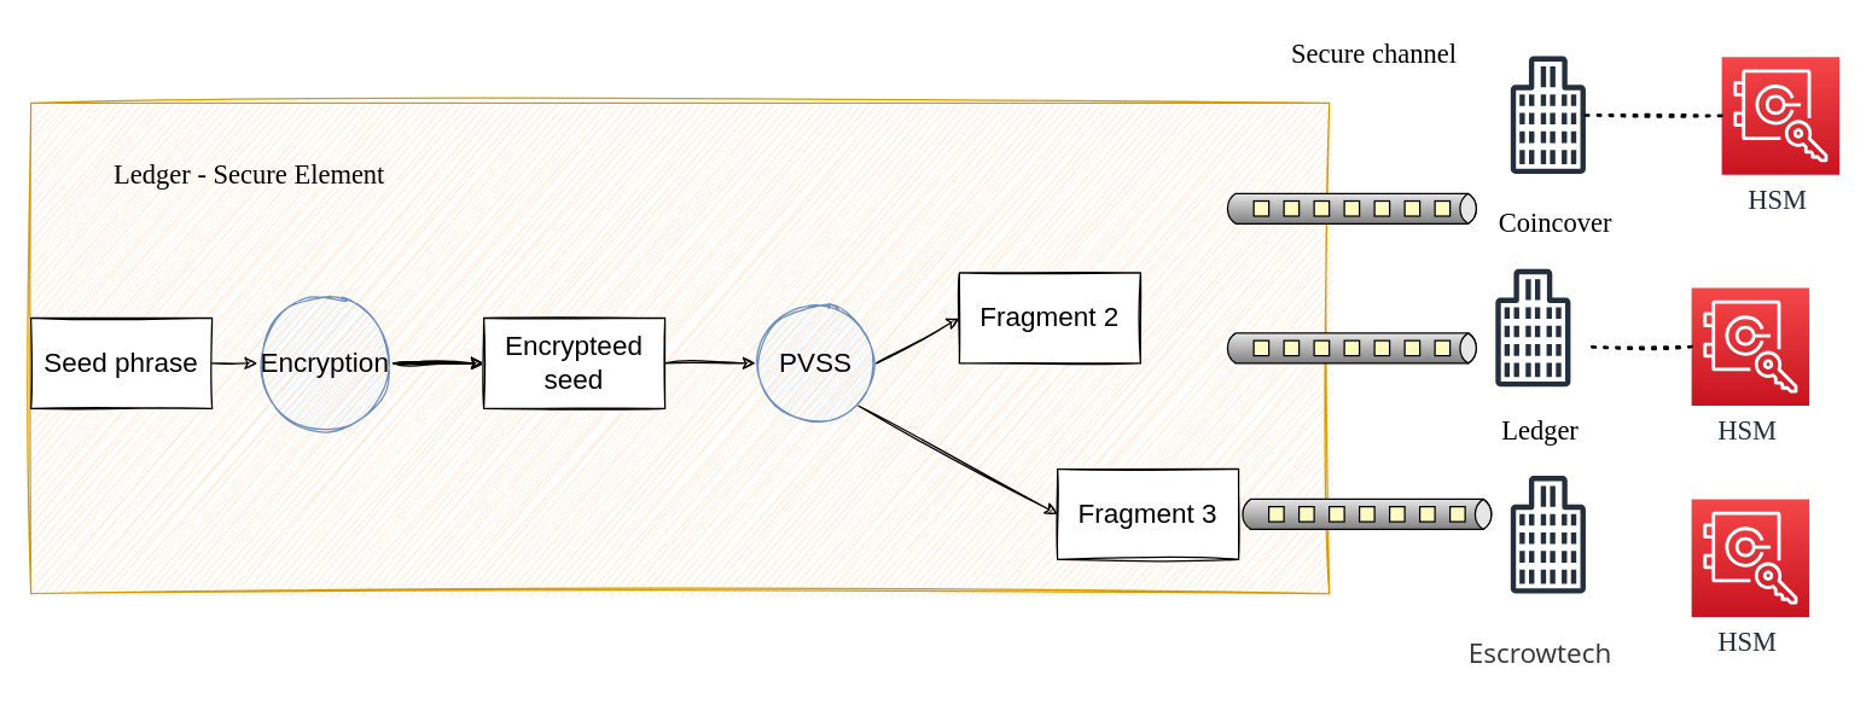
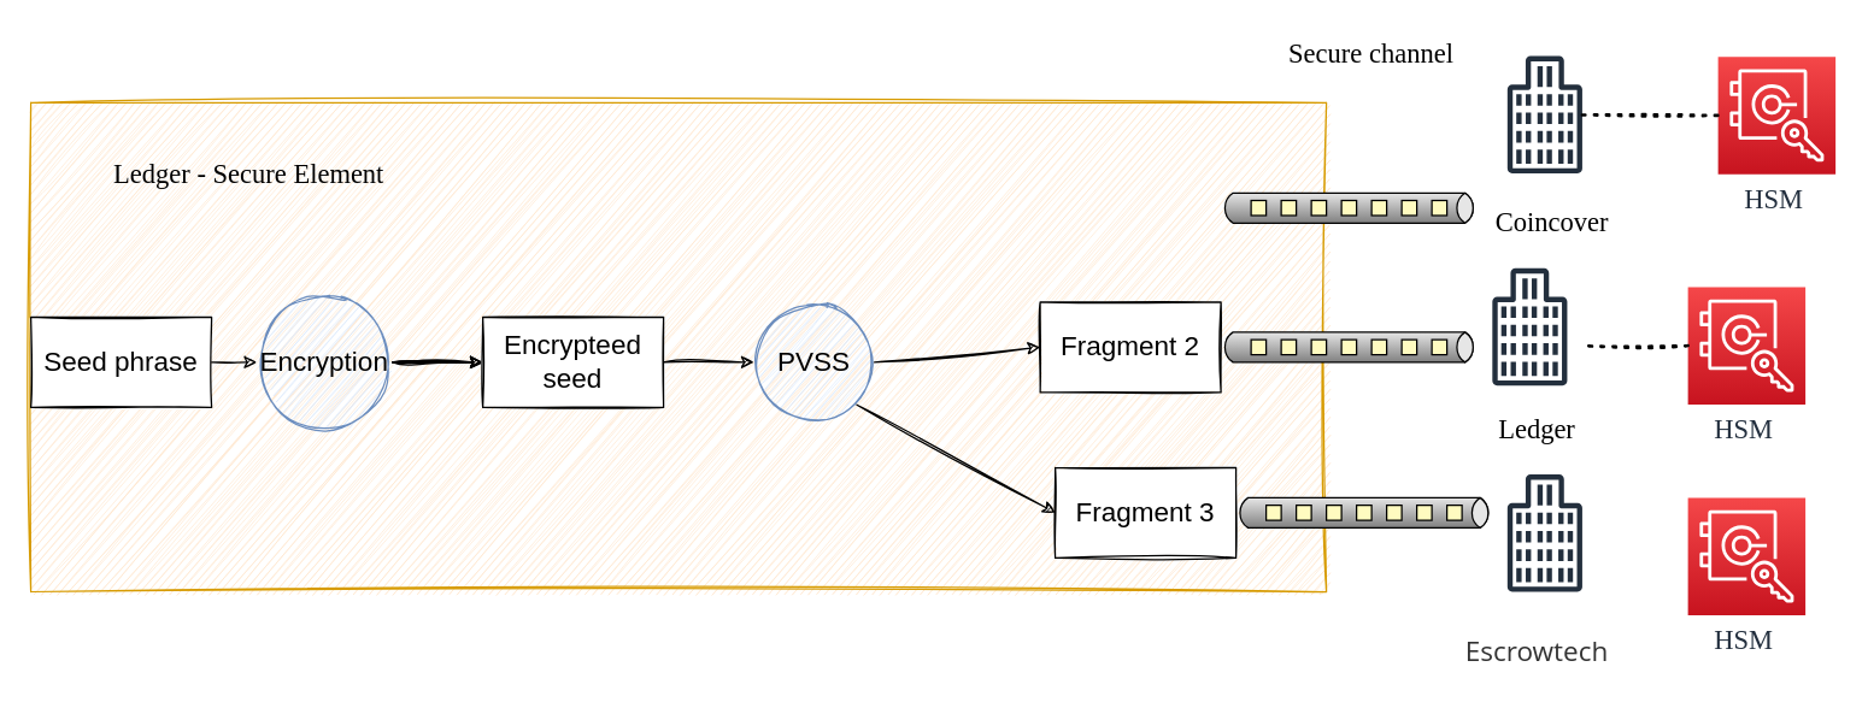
  <mxCell id="0" />
  <mxCell id="1" parent="0" />
  <mxCell id="2" value="" style="rounded=0;whiteSpace=wrap;html=1;sketch=1;hachureGap=4;jiggle=2;fontFamily=Architects Daughter;fontSource=https%3A%2F%2Ffonts.googleapis.com%2Fcss%3Ffamily%3DArchitects%2BDaughter;fontSize=18;fillColor=#ffe6cc;strokeColor=#d79b00;" vertex="1" parent="1"><mxGeometry y="67.5" width="860" height="325" as="geometry" x="20" /></mxCell>
  <mxCell id="3" value="Seed phrase" style="rounded=0;whiteSpace=wrap;html=1;sketch=1;fontSize=18;" vertex="1" parent="1"><mxGeometry y="210" width="120" height="60" as="geometry" x="20" /></mxCell>
  <mxCell id="4" value="" style="endArrow=classic;html=1;rounded=0;exitX=1;exitY=0.5;exitDx=0;exitDy=0;sketch=1;entryX=0;entryY=0.5;entryDx=0;entryDy=0;fontSize=18;" edge="1" parent="1" source="3" target="8"><mxGeometry width="50" height="50" relative="1" as="geometry"><mxPoint x="150" y="280" as="sourcePoint" /><mxPoint x="210" y="240" as="targetPoint" /></mxGeometry></mxCell>
  <mxCell id="5" value="" style="edgeStyle=orthogonalEdgeStyle;rounded=0;sketch=1;hachureGap=4;jiggle=2;orthogonalLoop=1;jettySize=auto;html=1;fontFamily=Architects Daughter;fontSource=https%3A%2F%2Ffonts.googleapis.com%2Fcss%3Ffamily%3DArchitects%2BDaughter;fontSize=18;" edge="1" parent="1" source="8" target="10"><mxGeometry relative="1" as="geometry" /></mxCell>
  <mxCell id="6" value="" style="edgeStyle=orthogonalEdgeStyle;rounded=0;sketch=1;hachureGap=4;jiggle=2;orthogonalLoop=1;jettySize=auto;html=1;fontFamily=Architects Daughter;fontSource=https%3A%2F%2Ffonts.googleapis.com%2Fcss%3Ffamily%3DArchitects%2BDaughter;fontSize=18;" edge="1" parent="1" source="8" target="10"><mxGeometry relative="1" as="geometry" /></mxCell>
  <mxCell id="7" value="" style="edgeStyle=orthogonalEdgeStyle;rounded=0;sketch=1;hachureGap=4;jiggle=2;orthogonalLoop=1;jettySize=auto;html=1;fontFamily=Architects Daughter;fontSource=https%3A%2F%2Ffonts.googleapis.com%2Fcss%3Ffamily%3DArchitects%2BDaughter;fontSize=18;" edge="1" parent="1" source="8" target="10"><mxGeometry relative="1" as="geometry" /></mxCell>
  <mxCell id="8" value="Encryption" style="ellipse;whiteSpace=wrap;html=1;aspect=fixed;sketch=1;fillColor=#dae8fc;strokeColor=#6c8ebf;fontSize=18;" vertex="1" parent="1"><mxGeometry x="170" y="195" width="90" height="90" as="geometry" /></mxCell>
  <mxCell id="9" value="" style="endArrow=classic;html=1;rounded=0;entryX=0;entryY=0.5;entryDx=0;entryDy=0;sketch=1;fontSize=18;" edge="1" parent="1" target="10"><mxGeometry width="50" height="50" relative="1" as="geometry"><mxPoint x="260" y="240" as="sourcePoint" /><mxPoint x="350" y="240" as="targetPoint" /></mxGeometry></mxCell>
  <mxCell id="10" value="Encrypteed seed" style="rounded=0;whiteSpace=wrap;html=1;sketch=1;fontSize=18;" vertex="1" parent="1"><mxGeometry x="320" y="210" width="120" height="60" as="geometry" /></mxCell>
- <mxCell id="11" value="Fragment 2" style="rounded=0;whiteSpace=wrap;html=1;sketch=1;fontSize=18;" vertex="1" parent="1"><mxGeometry x="635" y="180" width="120" height="60" as="geometry" /></mxCell>
+ <mxCell id="11" value="Fragment 2" style="rounded=0;whiteSpace=wrap;html=1;sketch=1;fontSize=18;" vertex="1" parent="1"><mxGeometry x="690" y="200" width="120" height="60" as="geometry" /></mxCell>
  <mxCell id="12" value="Fragment 3" style="rounded=0;whiteSpace=wrap;html=1;sketch=1;fontSize=18;" vertex="1" parent="1"><mxGeometry x="700" y="310" width="120" height="60" as="geometry" /></mxCell>
  <mxCell id="13" value="PVSS" style="ellipse;whiteSpace=wrap;html=1;aspect=fixed;sketch=1;fillColor=#dae8fc;strokeColor=#6c8ebf;fontSize=18;" vertex="1" parent="1"><mxGeometry x="500" y="200" width="80" height="80" as="geometry" /></mxCell>
  <mxCell id="14" value="" style="endArrow=classic;html=1;rounded=0;sketch=1;hachureGap=4;jiggle=2;fontFamily=Architects Daughter;fontSource=https%3A%2F%2Ffonts.googleapis.com%2Fcss%3Ffamily%3DArchitects%2BDaughter;fontSize=18;exitX=1;exitY=0.5;exitDx=0;exitDy=0;entryX=0;entryY=0.5;entryDx=0;entryDy=0;" edge="1" parent="1" source="10" target="13"><mxGeometry width="50" height="50" relative="1" as="geometry"><mxPoint x="450" y="200" as="sourcePoint" /><mxPoint x="500" y="150" as="targetPoint" /></mxGeometry></mxCell>
  <mxCell id="15" value="Ledger - Secure Element" style="text;html=1;strokeColor=none;fillColor=none;align=center;verticalAlign=middle;whiteSpace=wrap;rounded=0;sketch=1;hachureGap=4;jiggle=2;fontFamily=Architects Daughter;fontSource=https%3A%2F%2Ffonts.googleapis.com%2Fcss%3Ffamily%3DArchitects%2BDaughter;fontSize=18;" vertex="1" parent="1"><mxGeometry x="30" y="100" width="270" height="30" as="geometry" /></mxCell>
  <mxCell id="16" value="" style="endArrow=classic;html=1;rounded=0;sketch=1;hachureGap=4;jiggle=2;fontFamily=Architects Daughter;fontSource=https%3A%2F%2Ffonts.googleapis.com%2Fcss%3Ffamily%3DArchitects%2BDaughter;fontSize=18;exitX=1;exitY=0.5;exitDx=0;exitDy=0;entryX=0;entryY=0.5;entryDx=0;entryDy=0;" edge="1" parent="1" source="13" target="11"><mxGeometry width="50" height="50" relative="1" as="geometry"><mxPoint x="640" y="310" as="sourcePoint" /><mxPoint x="690" y="260" as="targetPoint" /></mxGeometry></mxCell>
  <mxCell id="17" value="" style="endArrow=classic;html=1;rounded=0;sketch=1;hachureGap=4;jiggle=2;fontFamily=Architects Daughter;fontSource=https%3A%2F%2Ffonts.googleapis.com%2Fcss%3Ffamily%3DArchitects%2BDaughter;fontSize=18;exitX=1;exitY=1;exitDx=0;exitDy=0;entryX=0;entryY=0.5;entryDx=0;entryDy=0;" edge="1" parent="1" source="13" target="12"><mxGeometry width="50" height="50" relative="1" as="geometry"><mxPoint x="640" y="390" as="sourcePoint" /><mxPoint x="690" y="340" as="targetPoint" /></mxGeometry></mxCell>
  <mxCell id="18" value="HSM&amp;nbsp;" style="sketch=0;points=[[0,0,0],[0.25,0,0],[0.5,0,0],[0.75,0,0],[1,0,0],[0,1,0],[0.25,1,0],[0.5,1,0],[0.75,1,0],[1,1,0],[0,0.25,0],[0,0.5,0],[0,0.75,0],[1,0.25,0],[1,0.5,0],[1,0.75,0]];outlineConnect=0;fontColor=#232F3E;gradientColor=#F54749;gradientDirection=north;fillColor=#C7131F;strokeColor=#ffffff;dashed=0;verticalLabelPosition=bottom;verticalAlign=top;align=center;html=1;fontSize=18;fontStyle=0;aspect=fixed;shape=mxgraph.aws4.resourceIcon;resIcon=mxgraph.aws4.cloudhsm;hachureGap=4;jiggle=2;fontFamily=Architects Daughter;fontSource=https%3A%2F%2Ffonts.googleapis.com%2Fcss%3Ffamily%3DArchitects%2BDaughter;" vertex="1" parent="1"><mxGeometry x="1140" y="37" width="78" height="78" as="geometry" /></mxCell>
  <mxCell id="19" value="" style="strokeWidth=1;outlineConnect=0;dashed=0;align=center;html=1;fontSize=18;shape=mxgraph.eip.dataChannel;verticalLabelPosition=bottom;labelBackgroundColor=#ffffff;verticalAlign=top;" vertex="1" parent="1"><mxGeometry x="810" y="85" width="170" height="105" as="geometry" /></mxCell>
  <mxCell id="20" value="" style="strokeWidth=1;outlineConnect=0;dashed=0;align=center;html=1;fontSize=18;shape=mxgraph.eip.dataChannel;verticalLabelPosition=bottom;labelBackgroundColor=#ffffff;verticalAlign=top;" vertex="1" parent="1"><mxGeometry x="810" y="177.5" width="170" height="105" as="geometry" /></mxCell>
  <mxCell id="21" value="" style="strokeWidth=1;outlineConnect=0;dashed=0;align=center;html=1;fontSize=18;shape=mxgraph.eip.dataChannel;verticalLabelPosition=bottom;labelBackgroundColor=#ffffff;verticalAlign=top;" vertex="1" parent="1"><mxGeometry x="820" y="287.5" width="170" height="105" as="geometry" /></mxCell>
  <mxCell id="22" value="HSM&amp;nbsp;" style="sketch=0;points=[[0,0,0],[0.25,0,0],[0.5,0,0],[0.75,0,0],[1,0,0],[0,1,0],[0.25,1,0],[0.5,1,0],[0.75,1,0],[1,1,0],[0,0.25,0],[0,0.5,0],[0,0.75,0],[1,0.25,0],[1,0.5,0],[1,0.75,0]];outlineConnect=0;fontColor=#232F3E;gradientColor=#F54749;gradientDirection=north;fillColor=#C7131F;strokeColor=#ffffff;dashed=0;verticalLabelPosition=bottom;verticalAlign=top;align=center;html=1;fontSize=18;fontStyle=0;aspect=fixed;shape=mxgraph.aws4.resourceIcon;resIcon=mxgraph.aws4.cloudhsm;hachureGap=4;jiggle=2;fontFamily=Architects Daughter;fontSource=https%3A%2F%2Ffonts.googleapis.com%2Fcss%3Ffamily%3DArchitects%2BDaughter;" vertex="1" parent="1"><mxGeometry x="1120" y="190" width="78" height="78" as="geometry" /></mxCell>
  <mxCell id="23" value="HSM&amp;nbsp;" style="sketch=0;points=[[0,0,0],[0.25,0,0],[0.5,0,0],[0.75,0,0],[1,0,0],[0,1,0],[0.25,1,0],[0.5,1,0],[0.75,1,0],[1,1,0],[0,0.25,0],[0,0.5,0],[0,0.75,0],[1,0.25,0],[1,0.5,0],[1,0.75,0]];outlineConnect=0;fontColor=#232F3E;gradientColor=#F54749;gradientDirection=north;fillColor=#C7131F;strokeColor=#ffffff;dashed=0;verticalLabelPosition=bottom;verticalAlign=top;align=center;html=1;fontSize=18;fontStyle=0;aspect=fixed;shape=mxgraph.aws4.resourceIcon;resIcon=mxgraph.aws4.cloudhsm;hachureGap=4;jiggle=2;fontFamily=Architects Daughter;fontSource=https%3A%2F%2Ffonts.googleapis.com%2Fcss%3Ffamily%3DArchitects%2BDaughter;" vertex="1" parent="1"><mxGeometry x="1120" y="330" width="78" height="78" as="geometry" /></mxCell>
  <mxCell id="24" value="Secure channel" style="text;html=1;strokeColor=none;fillColor=none;align=center;verticalAlign=middle;whiteSpace=wrap;rounded=0;sketch=0;hachureGap=4;jiggle=2;fontFamily=Architects Daughter;fontSource=https%3A%2F%2Ffonts.googleapis.com%2Fcss%3Ffamily%3DArchitects%2BDaughter;fontSize=18;" vertex="1" parent="1"><mxGeometry x="820" y="20" width="180" height="30" as="geometry" /></mxCell>
  <mxCell id="25" value="" style="sketch=0;outlineConnect=0;fontColor=#232F3E;gradientColor=none;fillColor=#232F3D;strokeColor=none;dashed=0;verticalLabelPosition=bottom;verticalAlign=top;align=center;html=1;fontSize=18;fontStyle=0;aspect=fixed;pointerEvents=1;shape=mxgraph.aws4.office_building;hachureGap=4;jiggle=2;fontFamily=Architects Daughter;fontSource=https%3A%2F%2Ffonts.googleapis.com%2Fcss%3Ffamily%3DArchitects%2BDaughter;" vertex="1" parent="1"><mxGeometry x="1000" y="36.5" width="50" height="78" as="geometry" /></mxCell>
  <mxCell id="26" value="" style="sketch=0;outlineConnect=0;fontColor=#232F3E;gradientColor=none;fillColor=#232F3D;strokeColor=none;dashed=0;verticalLabelPosition=bottom;verticalAlign=top;align=center;html=1;fontSize=18;fontStyle=0;aspect=fixed;pointerEvents=1;shape=mxgraph.aws4.office_building;hachureGap=4;jiggle=2;fontFamily=Architects Daughter;fontSource=https%3A%2F%2Ffonts.googleapis.com%2Fcss%3Ffamily%3DArchitects%2BDaughter;" vertex="1" parent="1"><mxGeometry x="990" y="177.5" width="50" height="78" as="geometry" /></mxCell>
  <mxCell id="27" value="" style="sketch=0;outlineConnect=0;fontColor=#232F3E;gradientColor=none;fillColor=#232F3D;strokeColor=none;dashed=0;verticalLabelPosition=bottom;verticalAlign=top;align=center;html=1;fontSize=18;fontStyle=0;aspect=fixed;pointerEvents=1;shape=mxgraph.aws4.office_building;hachureGap=4;jiggle=2;fontFamily=Architects Daughter;fontSource=https%3A%2F%2Ffonts.googleapis.com%2Fcss%3Ffamily%3DArchitects%2BDaughter;" vertex="1" parent="1"><mxGeometry x="1000" y="314.5" width="50" height="78" as="geometry" /></mxCell>
  <mxCell id="28" value="Coincover" style="text;html=1;strokeColor=none;fillColor=none;align=center;verticalAlign=middle;whiteSpace=wrap;rounded=0;sketch=0;hachureGap=4;jiggle=2;fontFamily=Architects Daughter;fontSource=https%3A%2F%2Ffonts.googleapis.com%2Fcss%3Ffamily%3DArchitects%2BDaughter;fontSize=18;" vertex="1" parent="1"><mxGeometry x="1000" y="131.5" width="60" height="30" as="geometry" /></mxCell>
  <mxCell id="29" value="Ledger" style="text;html=1;strokeColor=none;fillColor=none;align=center;verticalAlign=middle;whiteSpace=wrap;rounded=0;sketch=0;hachureGap=4;jiggle=2;fontFamily=Architects Daughter;fontSource=https%3A%2F%2Ffonts.googleapis.com%2Fcss%3Ffamily%3DArchitects%2BDaughter;fontSize=18;" vertex="1" parent="1"><mxGeometry x="990" y="270" width="60" height="30" as="geometry" /></mxCell>
  <mxCell id="30" value="&lt;span style=&quot;color: rgb(51, 51, 51); font-family: &amp;quot;Open Sans&amp;quot;, &amp;quot;Clear Sans&amp;quot;, &amp;quot;Helvetica Neue&amp;quot;, Helvetica, Arial, &amp;quot;Segoe UI Emoji&amp;quot;, sans-serif; font-size: 18px; orphans: 4; text-align: start; background-color: rgb(255, 255, 255);&quot;&gt;Escrowtech&lt;/span&gt;" style="text;html=1;strokeColor=none;fillColor=none;align=center;verticalAlign=middle;whiteSpace=wrap;rounded=0;sketch=0;hachureGap=4;jiggle=2;fontFamily=Architects Daughter;fontSource=https%3A%2F%2Ffonts.googleapis.com%2Fcss%3Ffamily%3DArchitects%2BDaughter;fontSize=18;" vertex="1" parent="1"><mxGeometry x="990" y="418" width="60" height="30" as="geometry" /></mxCell>
  <mxCell id="31" value="" style="endArrow=none;dashed=1;html=1;dashPattern=1 3;strokeWidth=2;rounded=0;sketch=1;hachureGap=4;jiggle=2;fontFamily=Architects Daughter;fontSource=https%3A%2F%2Ffonts.googleapis.com%2Fcss%3Ffamily%3DArchitects%2BDaughter;fontSize=18;exitX=0;exitY=0.5;exitDx=0;exitDy=0;exitPerimeter=0;" edge="1" parent="1" source="22"><mxGeometry width="50" height="50" relative="1" as="geometry"><mxPoint x="850" y="320" as="sourcePoint" /><mxPoint x="1050" y="229" as="targetPoint" /></mxGeometry></mxCell>
  <mxCell id="32" value="" style="endArrow=none;dashed=1;html=1;dashPattern=1 3;strokeWidth=2;rounded=0;sketch=1;hachureGap=4;jiggle=2;fontFamily=Architects Daughter;fontSource=https%3A%2F%2Ffonts.googleapis.com%2Fcss%3Ffamily%3DArchitects%2BDaughter;fontSize=18;entryX=0;entryY=0.5;entryDx=0;entryDy=0;entryPerimeter=0;" edge="1" parent="1" source="25" target="18"><mxGeometry width="50" height="50" relative="1" as="geometry"><mxPoint x="1100" y="120" as="sourcePoint" /><mxPoint x="1150" y="70" as="targetPoint" /></mxGeometry></mxCell>
